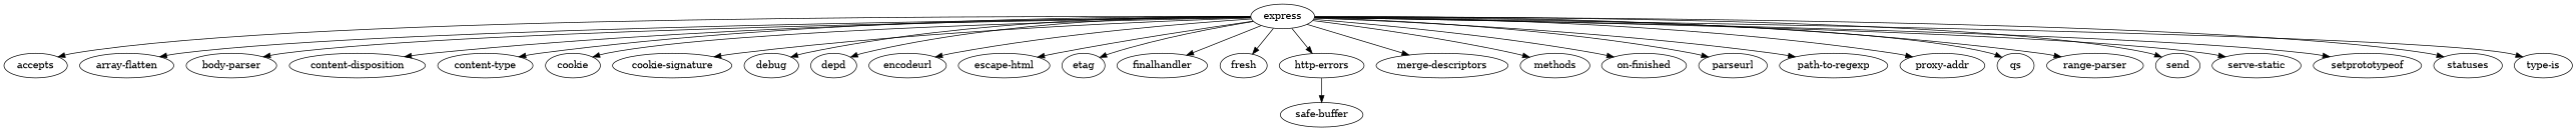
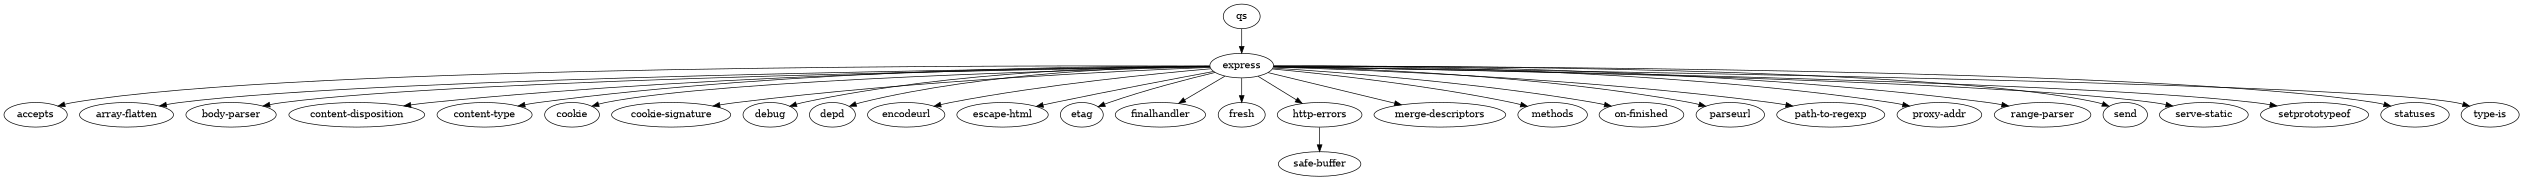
  digraph {
    express
    accepts
    "array-flatten"
    "body-parser"
    "content-disposition"
    "content-type"
    cookie
    "cookie-signature"
    debug
    depd
    encodeurl
    "escape-html"
    etag
    finalhandler
    fresh
    "http-errors"
    "merge-descriptors"
    methods
    "on-finished"
    parseurl
    "path-to-regexp"
    "proxy-addr"
    qs
    "range-parser"
    send
    "serve-static"
    setprototypeof
    statuses
    "type-is"
    "safe-buffer"
    express -> accepts
    express -> "array-flatten"
    express -> "body-parser"
    express -> "content-disposition"
    express -> "content-type"
    express -> cookie
    express -> "cookie-signature"
    express -> debug
    express -> depd
    express -> encodeurl
    express -> "escape-html"
    express -> etag
    express -> finalhandler
    express -> fresh
    express -> "http-errors"
    express -> "merge-descriptors"
    express -> methods
    express -> "on-finished"
    express -> parseurl
    express -> "path-to-regexp"
    express -> "proxy-addr"
-   express -> qs
+   qs -> express
    express -> "range-parser"
    express -> send
    express -> "serve-static"
    express -> setprototypeof
    express -> statuses
    express -> "type-is"
    "http-errors" -> "safe-buffer"
  }
